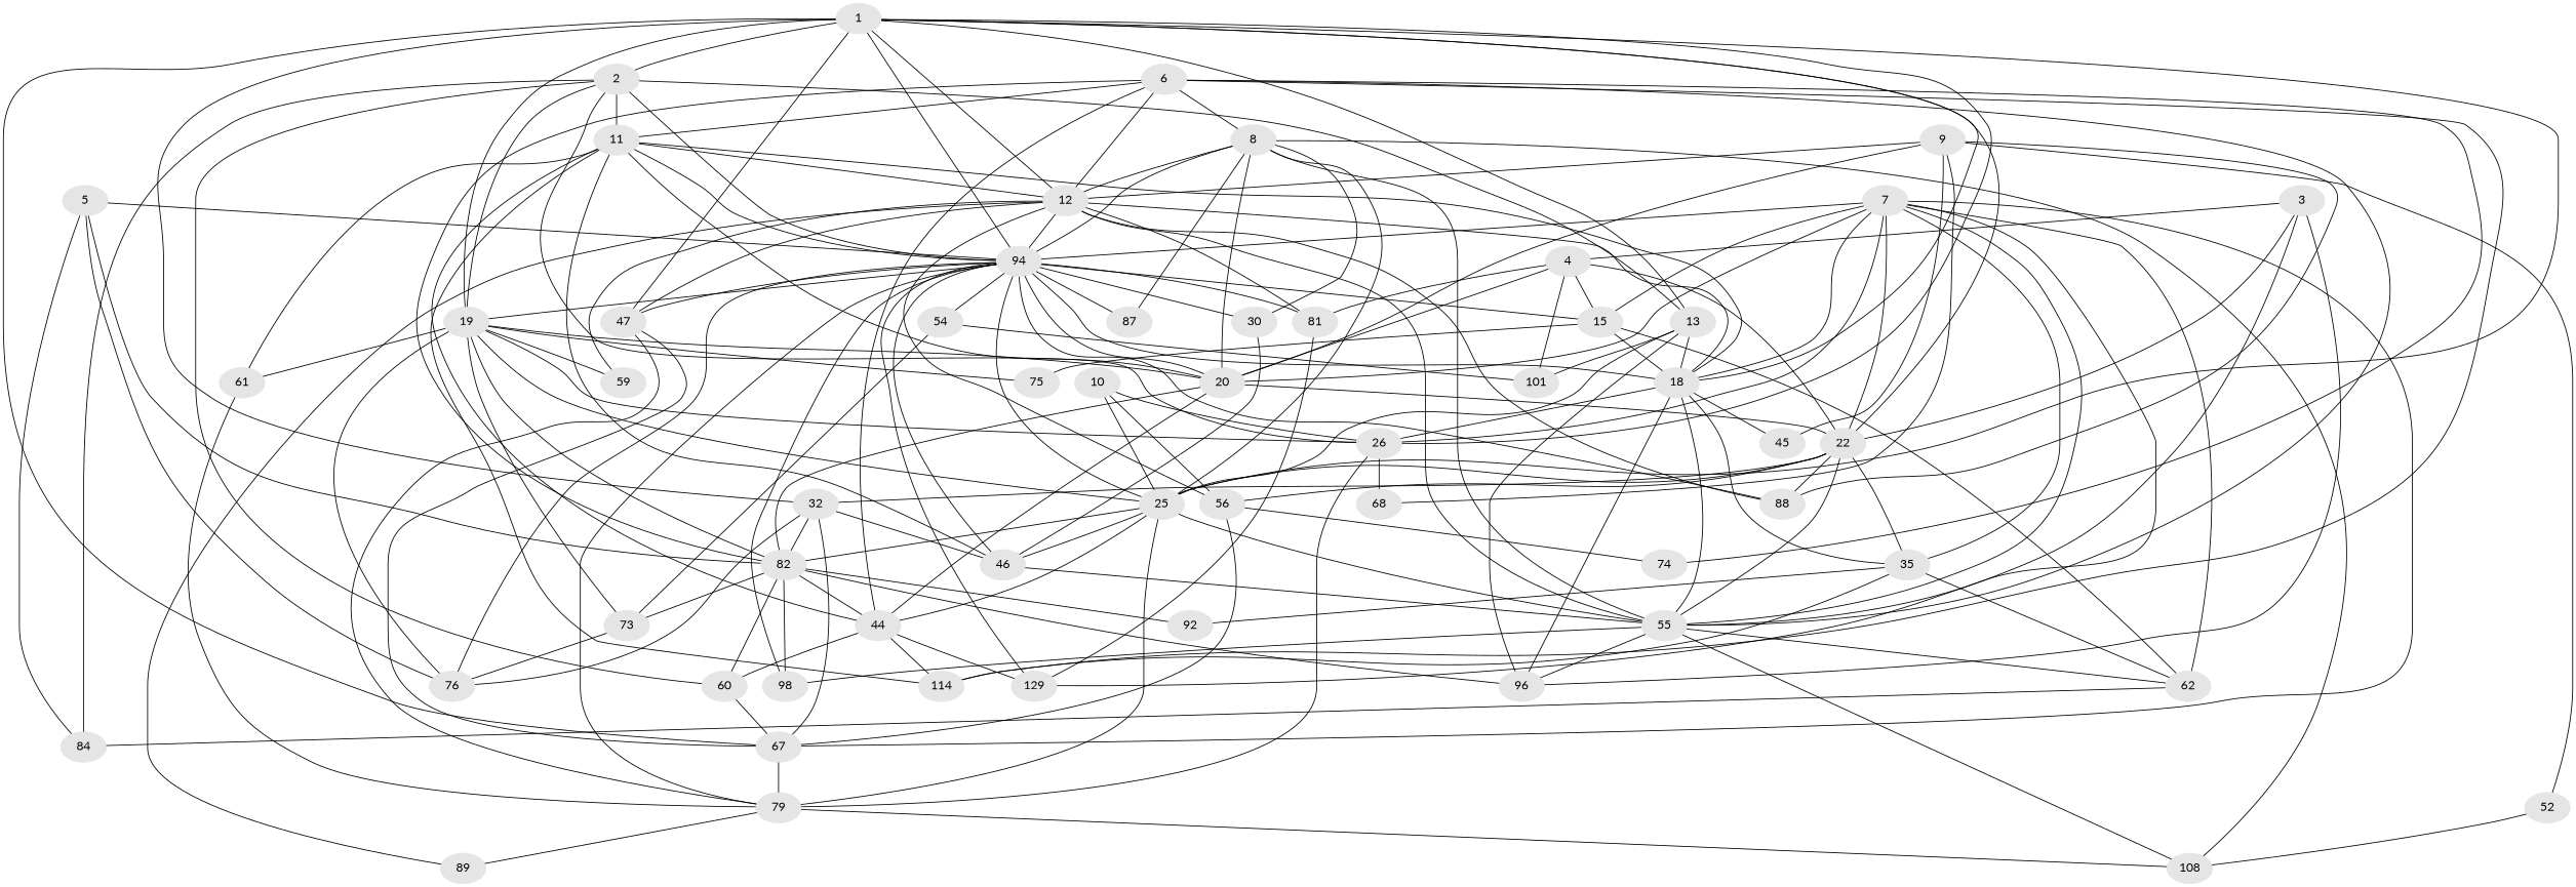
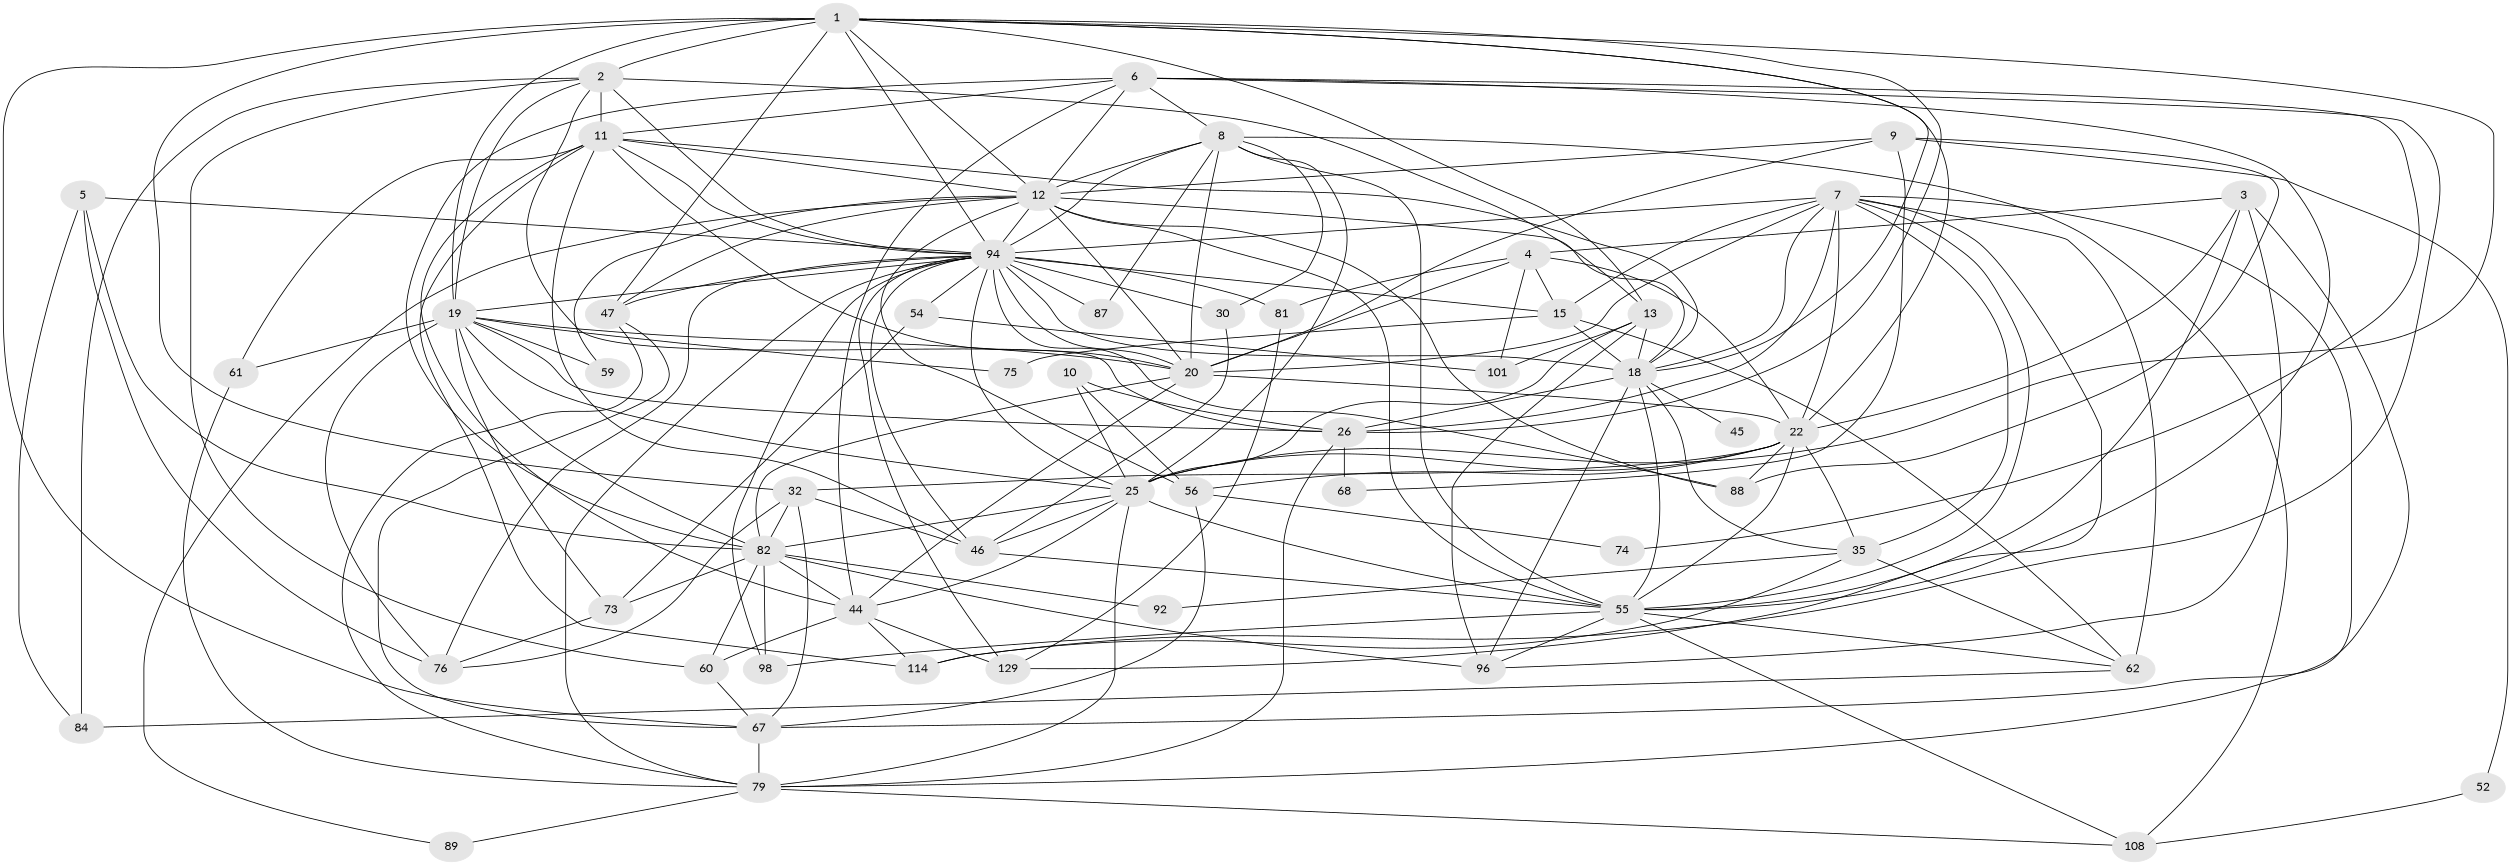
  graph {
    fontname=Lato
    node [color=gray90 fontname=Lato style=filled]
    edge [fontname=Lato]
    1 [super="+23+17"]
    2 [super="+97"]
    12 [super="+141+85+133"]
    13 [super="+50+43"]
    n5 [label=94 super="+64+16+100+71+31"]
    18 [super="+34+142+38"]
    19 [super="+125+29"]
    22 [super="+39"]
    25 [super="+105+91"]
    26 [super="+111"]
    32 [super="+115+107"]
    47 [super="+138+123"]
    67 [super="+124"]
    11 [super="+104+51+21+106"]
    60 [super="+94"]
    84
    55 [super="+103+112+134+117"]
    20 [super="+65+63+135"]
    88
    56
    59
    89
    96 [super="+121"]
    101
    79 [super="+128"]
    15 [super="+130"]
    81 [super="+99"]
    76
    129
    30
    87
    46 [super="+78"]
    54
    98
    35 [super="+126"]
    45
    n37 [label=82 super="+110+93+58+90"]
    61
    75
    73
    44 [super="+82"]
    68
    114
    3 [super="+70+48"]
    4 [super="+72"]
    62
    108
    5 [super="+28"]
    92
    6 [super="+27+77"]
    8 [super="+24+41"]
    74
    7 [super="+33"]
    9 [super="+137"]
    52
    10 [super="+122"]
    1 -- 2
    1 -- 12
    1 -- 13
    1 -- n5
    1 -- 18
    1 -- 19
    1 -- 22
    1 -- 25
    1 -- 26
    1 -- 32
    1 -- 47
    1 -- 67
    2 -- 13 [weight=2]
    2 -- n5
    2 -- 19
    2 -- 26
    2 -- 11
    2 -- 60
    2 -- 84
    12 -- n5 [weight=3]
    12 -- 18
    12 -- 47
    12 -- 55 [weight=2]
-   12 -- 81
+   12 -- 20
    12 -- 88
    12 -- 56
    12 -- 59
    12 -- 89
    13 -- 18
    13 -- 25
    13 -- 96
    13 -- 101
    n5 -- 18 [weight=3]
    n5 -- 19 [weight=2]
    n5 -- 25
    n5 -- 47
    n5 -- 20
    n5 -- 88 [weight=2]
    n5 -- 79
    n5 -- 15 [weight=2]
    n5 -- 81 [weight=2]
    n5 -- 76
    n5 -- 129
    n5 -- 30
    n5 -- 87
    n5 -- 46 [weight=2]
    n5 -- 54 [weight=3]
    n5 -- 98
    18 -- 26
    18 -- 55
    18 -- 96 [weight=3]
    18 -- 35
    18 -- 45
    19 -- 25
    19 -- 26
    19 -- 20
    19 -- 59
    19 -- 76
    19 -- n37
    19 -- 61
    19 -- 75
    19 -- 73
    22 -- 25
    22 -- 32
    22 -- 55
    22 -- 88
    22 -- 56
    22 -- 35
    25 -- 55
    25 -- 79
    25 -- 46
    25 -- n37
    25 -- 44
    26 -- 79
    26 -- 68
    32 -- 67
    32 -- 76
    32 -- 46
    32 -- n37
    47 -- 67
    47 -- 79
    67 -- 79
    11 -- 12
    11 -- n5
    11 -- 18
    11 -- 20
    11 -- 46
    11 -- 61
    11 -- 44
    11 -- 114
    60 -- 67
    55 -- 96
    55 -- 98
    55 -- 62
    55 -- 108
    20 -- 22
    20 -- n37
    20 -- 44
    56 -- 67
    56 -- 74
    79 -- 89
    79 -- 108
    15 -- 18
    15 -- 75
    15 -- 62
    81 -- 129
    30 -- 46
    46 -- 55
    54 -- 101
    54 -- 73
    35 -- 114
    35 -- 62
    35 -- 92
    n37 -- 60
    n37 -- 96
    n37 -- 98
    n37 -- 73
    n37 -- 44
    n37 -- 92
    61 -- 79
    73 -- 76
    44 -- 60
    44 -- 129
    44 -- 114
    3 -- 22
    3 -- 55
    3 -- 96
+   3 -- 79
    3 -- 4
    4 -- 22
    4 -- 20
    4 -- 101
    4 -- 15
    4 -- 81
    62 -- 84
    5 -- n5
    5 -- 84
    5 -- 76
    5 -- n37 [weight=2]
    6 -- 12
    6 -- 11
    6 -- 55
    6 -- n37
    6 -- 44
    6 -- 114
    6 -- 8
    6 -- 74
    8 -- 12
    8 -- n5 [weight=2]
    8 -- 25
    8 -- 55
    8 -- 20
    8 -- 30
    8 -- 87
    8 -- 108
    7 -- n5
    7 -- 18
    7 -- 22
    7 -- 26
    7 -- 67
    7 -- 55
    7 -- 20 [weight=2]
    7 -- 15
    7 -- 129
    7 -- 35
    7 -- 62
    9 -- 12 [weight=2]
    9 -- 20
    9 -- 88
-   9 -- 45
    9 -- 68
    9 -- 52
    52 -- 108
    10 -- 25
    10 -- 26
    10 -- 56
  }
